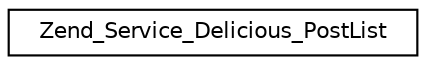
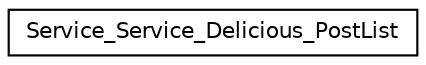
  digraph {
    rankdir=LR
-   n1 [color=black fillcolor=white fontname=Helvetica fontsize=10 height=0.2 label=Zend_Service_Delicious_PostList shape=record style=filled width=0.4]
+   n1 [color=black fillcolor=white fontname=Helvetica fontsize=10 height=0.2 label=Service_Service_Delicious_PostList shape=record style=filled width=0.4]
  }
